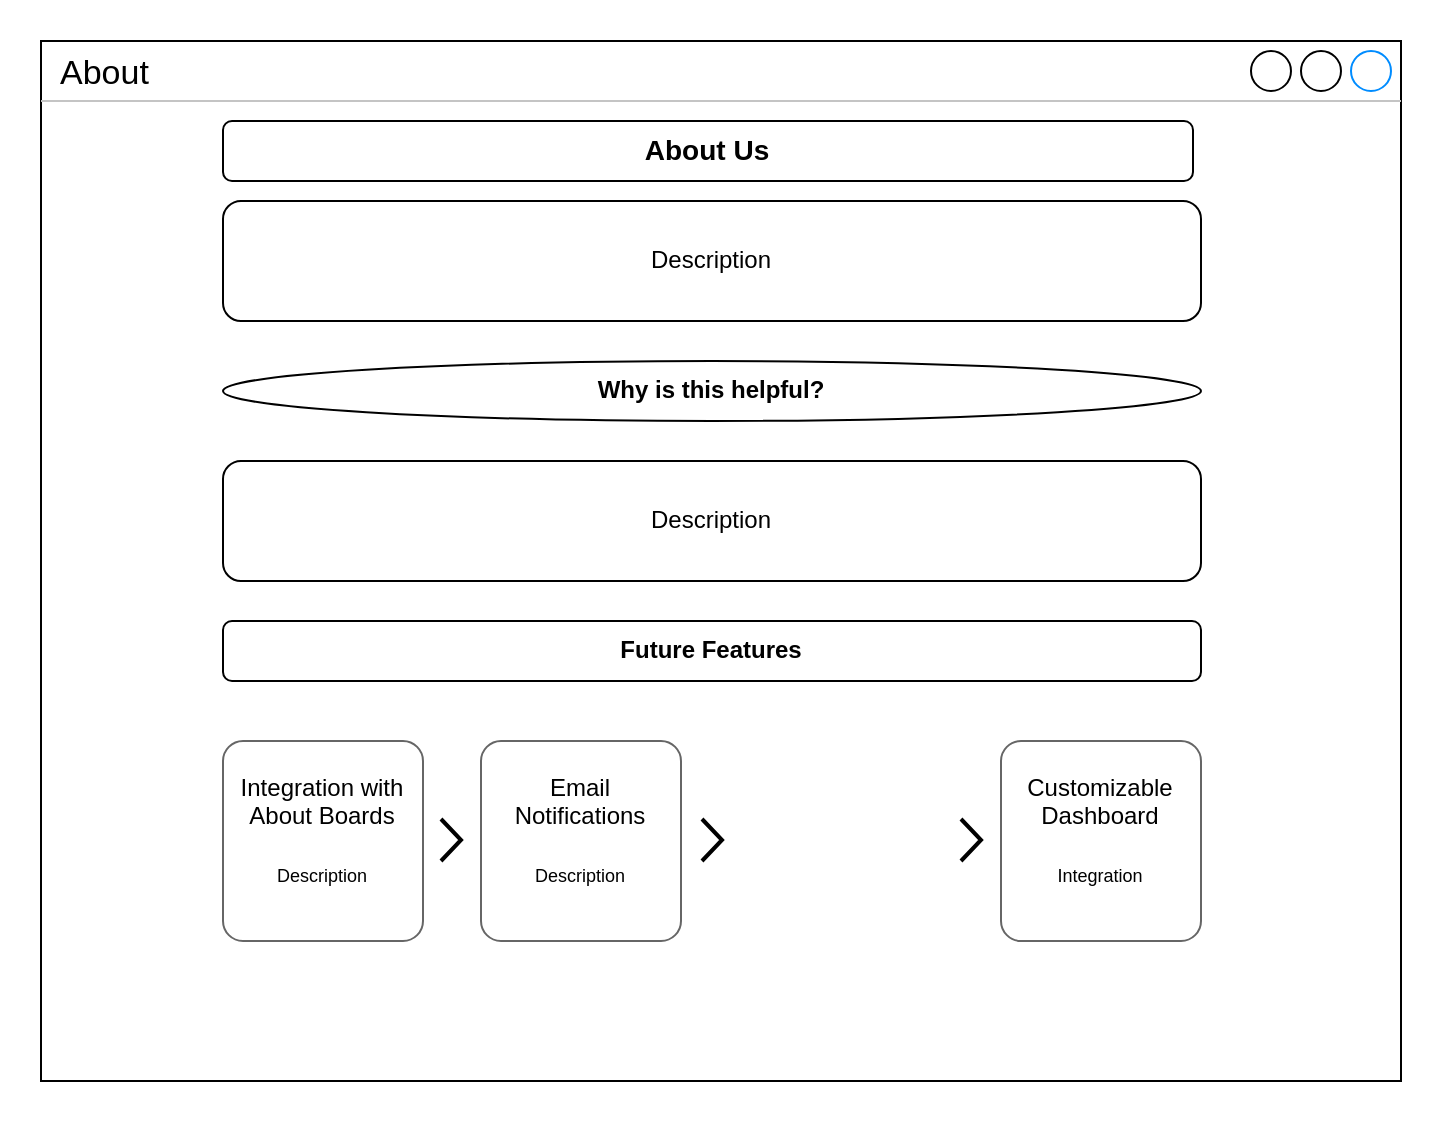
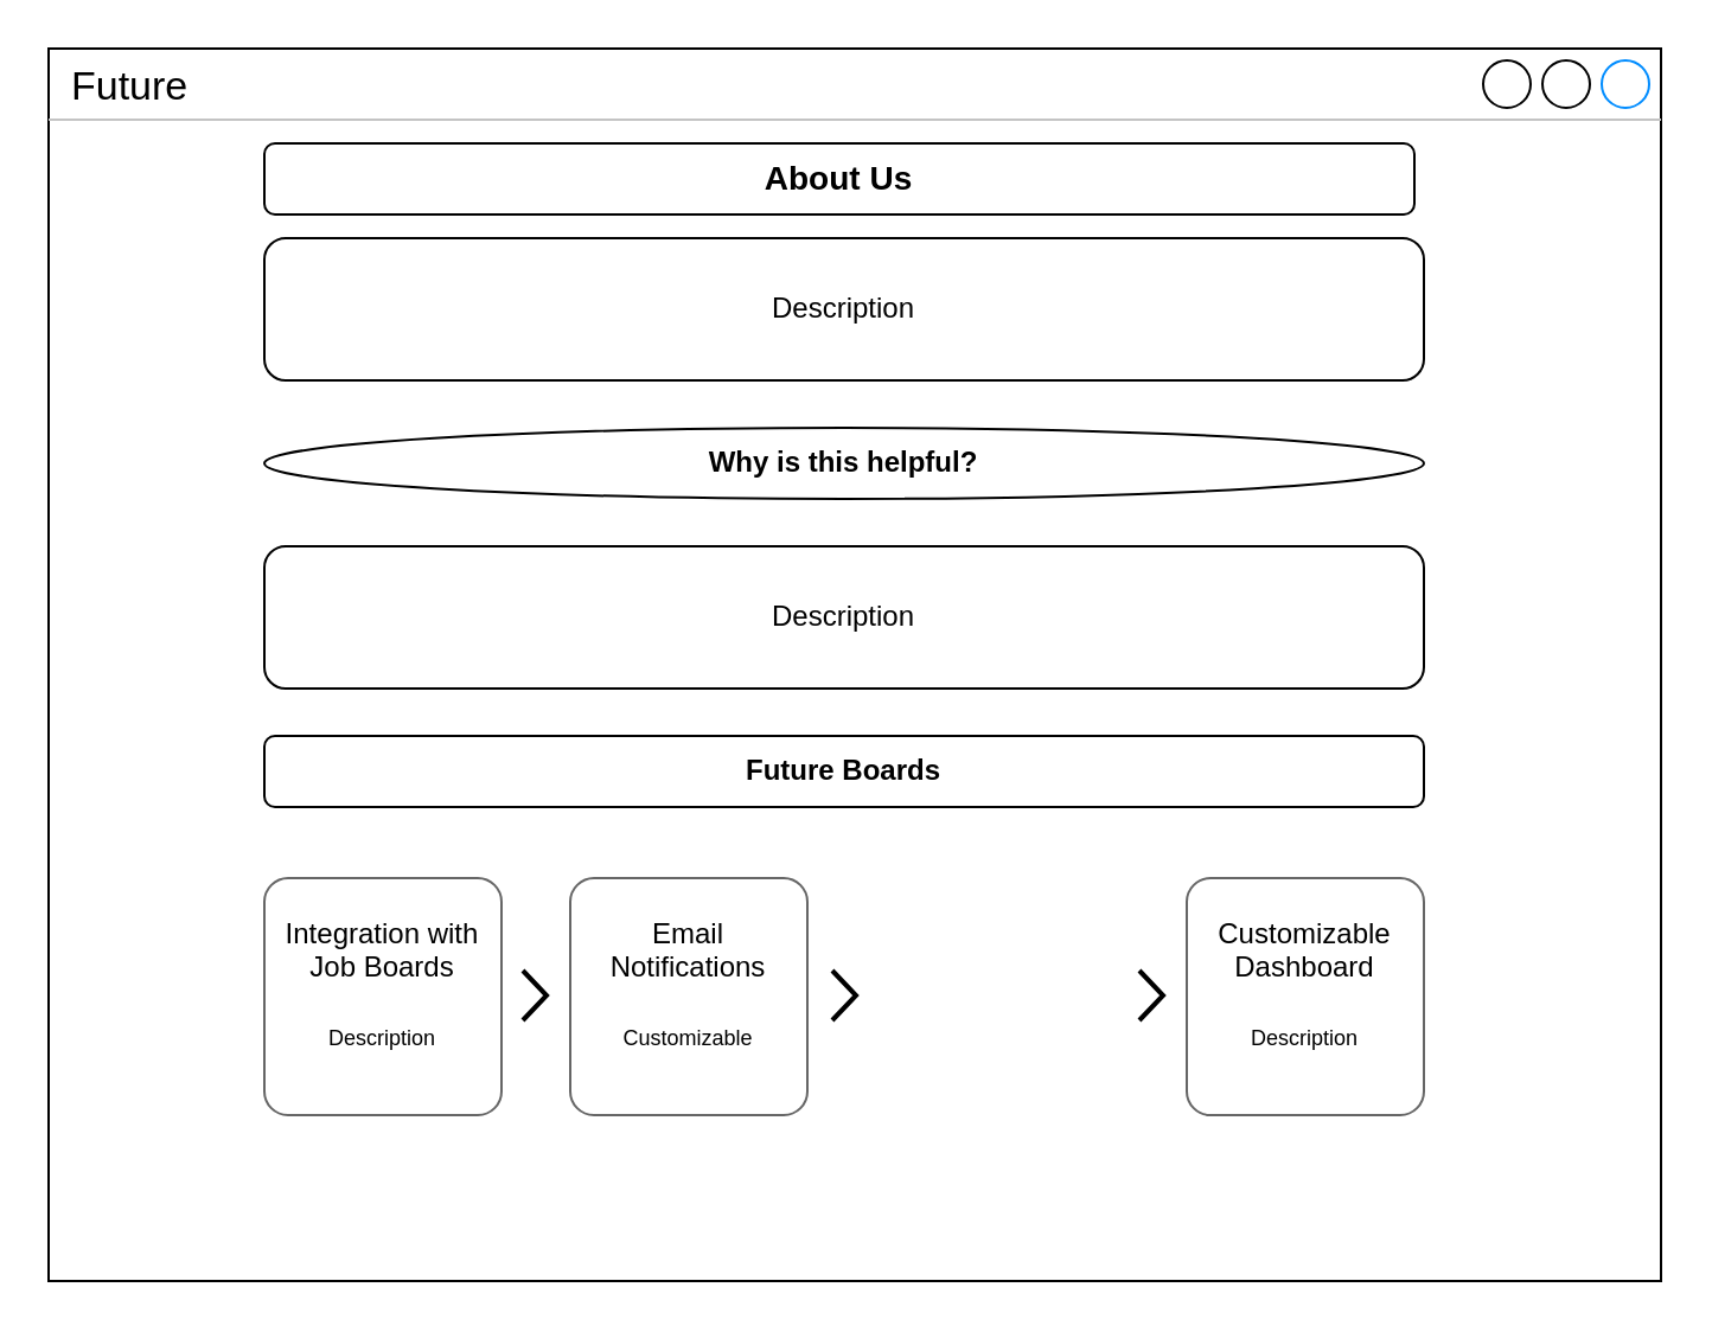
  <mxCell id="0" />
  <mxCell id="1" parent="0" />
- <mxCell id="2" value="About" style="strokeWidth=1;shadow=0;dashed=0;align=center;html=1;shape=mxgraph.mockup.containers.window;align=left;verticalAlign=top;spacingLeft=8;strokeColor2=#008cff;strokeColor3=#c4c4c4;mainText=;fontSize=17;labelBackgroundColor=none;whiteSpace=wrap;" parent="1" vertex="1"><mxGeometry x="20" y="20" width="680" height="520" as="geometry" /></mxCell>
+ <mxCell id="2" value="Future" style="strokeWidth=1;shadow=0;dashed=0;align=center;html=1;shape=mxgraph.mockup.containers.window;align=left;verticalAlign=top;spacingLeft=8;strokeColor2=#008cff;strokeColor3=#c4c4c4;mainText=;fontSize=17;labelBackgroundColor=none;whiteSpace=wrap;" parent="1" vertex="1"><mxGeometry x="20" y="20" width="680" height="520" as="geometry" /></mxCell>
  <mxCell id="3" value="&lt;b&gt;&lt;font style=&quot;font-size: 14px;&quot;&gt;About Us&lt;/font&gt;&lt;/b&gt;" style="rounded=1;whiteSpace=wrap;html=1;" parent="1" vertex="1"><mxGeometry x="111" y="60" width="485" height="30" as="geometry" /></mxCell>
  <mxCell id="4" value="&lt;b&gt;Why is this helpful?&lt;/b&gt;" style="ellipse;whiteSpace=wrap;html=1;" parent="1" vertex="1"><mxGeometry x="111" y="180" width="489" height="30" as="geometry" /></mxCell>
- <mxCell id="5" value="&lt;b&gt;Future Features&lt;/b&gt;" style="rounded=1;whiteSpace=wrap;html=1;" parent="1" vertex="1"><mxGeometry x="111" y="310" width="489" height="30" as="geometry" /></mxCell>
+ <mxCell id="5" value="&lt;b&gt;Future Boards&lt;/b&gt;" style="rounded=1;whiteSpace=wrap;html=1;" parent="1" vertex="1"><mxGeometry x="111" y="310" width="489" height="30" as="geometry" /></mxCell>
  <mxCell id="6" value="Description" style="rounded=1;whiteSpace=wrap;html=1;" parent="1" vertex="1"><mxGeometry x="111" y="100" width="489" height="60" as="geometry" /></mxCell>
  <mxCell id="7" value="Description" style="rounded=1;whiteSpace=wrap;html=1;" parent="1" vertex="1"><mxGeometry x="111" y="230" width="489" height="60" as="geometry" /></mxCell>
- <mxCell id="8" value="Integration with About Boards&lt;br&gt;&lt;br&gt;&lt;font style=&quot;font-size: 9px;&quot;&gt;Description&lt;/font&gt;" style="shape=mxgraph.mockup.containers.marginRect;rectMarginTop=10;strokeColor=#666666;strokeWidth=1;dashed=0;rounded=1;arcSize=5;recursiveResize=0;html=1;whiteSpace=wrap;" parent="1" vertex="1"><mxGeometry x="111" y="360" width="100" height="110" as="geometry" /></mxCell>
- <mxCell id="9" value="Email Notifications&lt;br&gt;&lt;br&gt;&lt;font style=&quot;font-size: 9px;&quot;&gt;Description&lt;/font&gt;" style="shape=mxgraph.mockup.containers.marginRect;rectMarginTop=10;strokeColor=#666666;strokeWidth=1;dashed=0;rounded=1;arcSize=5;recursiveResize=0;html=1;whiteSpace=wrap;" parent="1" vertex="1"><mxGeometry x="240" y="360" width="100" height="110" as="geometry" /></mxCell>
- <mxCell id="10" value="Customizable Dashboard&lt;br&gt;&lt;br&gt;&lt;font style=&quot;font-size: 9px;&quot;&gt;Integration&lt;/font&gt;" style="shape=mxgraph.mockup.containers.marginRect;rectMarginTop=10;strokeColor=#666666;strokeWidth=1;dashed=0;rounded=1;arcSize=5;recursiveResize=0;html=1;whiteSpace=wrap;" parent="1" vertex="1"><mxGeometry x="500" y="360" width="100" height="110" as="geometry" /></mxCell>
+ <mxCell id="8" value="Integration with Job Boards&lt;br&gt;&lt;br&gt;&lt;font style=&quot;font-size: 9px;&quot;&gt;Description&lt;/font&gt;" style="shape=mxgraph.mockup.containers.marginRect;rectMarginTop=10;strokeColor=#666666;strokeWidth=1;dashed=0;rounded=1;arcSize=5;recursiveResize=0;html=1;whiteSpace=wrap;" parent="1" vertex="1"><mxGeometry x="111" y="360" width="100" height="110" as="geometry" /></mxCell>
+ <mxCell id="9" value="Email Notifications&lt;br&gt;&lt;br&gt;&lt;font style=&quot;font-size: 9px;&quot;&gt;Customizable&lt;/font&gt;" style="shape=mxgraph.mockup.containers.marginRect;rectMarginTop=10;strokeColor=#666666;strokeWidth=1;dashed=0;rounded=1;arcSize=5;recursiveResize=0;html=1;whiteSpace=wrap;" parent="1" vertex="1"><mxGeometry x="240" y="360" width="100" height="110" as="geometry" /></mxCell>
+ <mxCell id="10" value="Customizable Dashboard&lt;br&gt;&lt;br&gt;&lt;font style=&quot;font-size: 9px;&quot;&gt;Description&lt;/font&gt;" style="shape=mxgraph.mockup.containers.marginRect;rectMarginTop=10;strokeColor=#666666;strokeWidth=1;dashed=0;rounded=1;arcSize=5;recursiveResize=0;html=1;whiteSpace=wrap;" parent="1" vertex="1"><mxGeometry x="500" y="360" width="100" height="110" as="geometry" /></mxCell>
  <mxCell id="11" value="" style="html=1;verticalLabelPosition=bottom;labelBackgroundColor=#ffffff;verticalAlign=top;shadow=0;dashed=0;strokeWidth=2;shape=mxgraph.ios7.misc.right;strokeColor=#000000;" parent="1" vertex="1"><mxGeometry x="220" y="409" width="10" height="21" as="geometry" /></mxCell>
  <mxCell id="12" value="" style="html=1;verticalLabelPosition=bottom;labelBackgroundColor=#ffffff;verticalAlign=top;shadow=0;dashed=0;strokeWidth=2;shape=mxgraph.ios7.misc.right;strokeColor=#000000;" parent="1" vertex="1"><mxGeometry x="350.5" y="409" width="10" height="21" as="geometry" /></mxCell>
  <mxCell id="13" value="" style="html=1;verticalLabelPosition=bottom;labelBackgroundColor=#ffffff;verticalAlign=top;shadow=0;dashed=0;strokeWidth=2;shape=mxgraph.ios7.misc.right;strokeColor=#000000;" parent="1" vertex="1"><mxGeometry x="480" y="409" width="10" height="21" as="geometry" /></mxCell>
